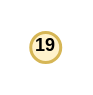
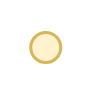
  <mxCell id="0" />
  <mxCell id="1" parent="0" />
  <mxCell id="2" value="" style="group;fontStyle=1" parent="1" vertex="1" connectable="0"><mxGeometry x="20" y="20" width="20" height="21" as="geometry" /></mxCell>
  <mxCell id="3" value="" style="ellipse;whiteSpace=wrap;html=1;aspect=fixed;fillColor=#fff2cc;strokeColor=#d6b656;strokeWidth=2;fontStyle=1" parent="2" vertex="1"><mxGeometry y="1" width="20" height="20" as="geometry" /></mxCell>
- <mxCell id="4" value="19" style="text;html=1;strokeColor=none;fillColor=none;align=center;verticalAlign=middle;whiteSpace=wrap;rounded=0;fontStyle=1" parent="2" vertex="1"><mxGeometry width="20" height="20" as="geometry" /></mxCell>
